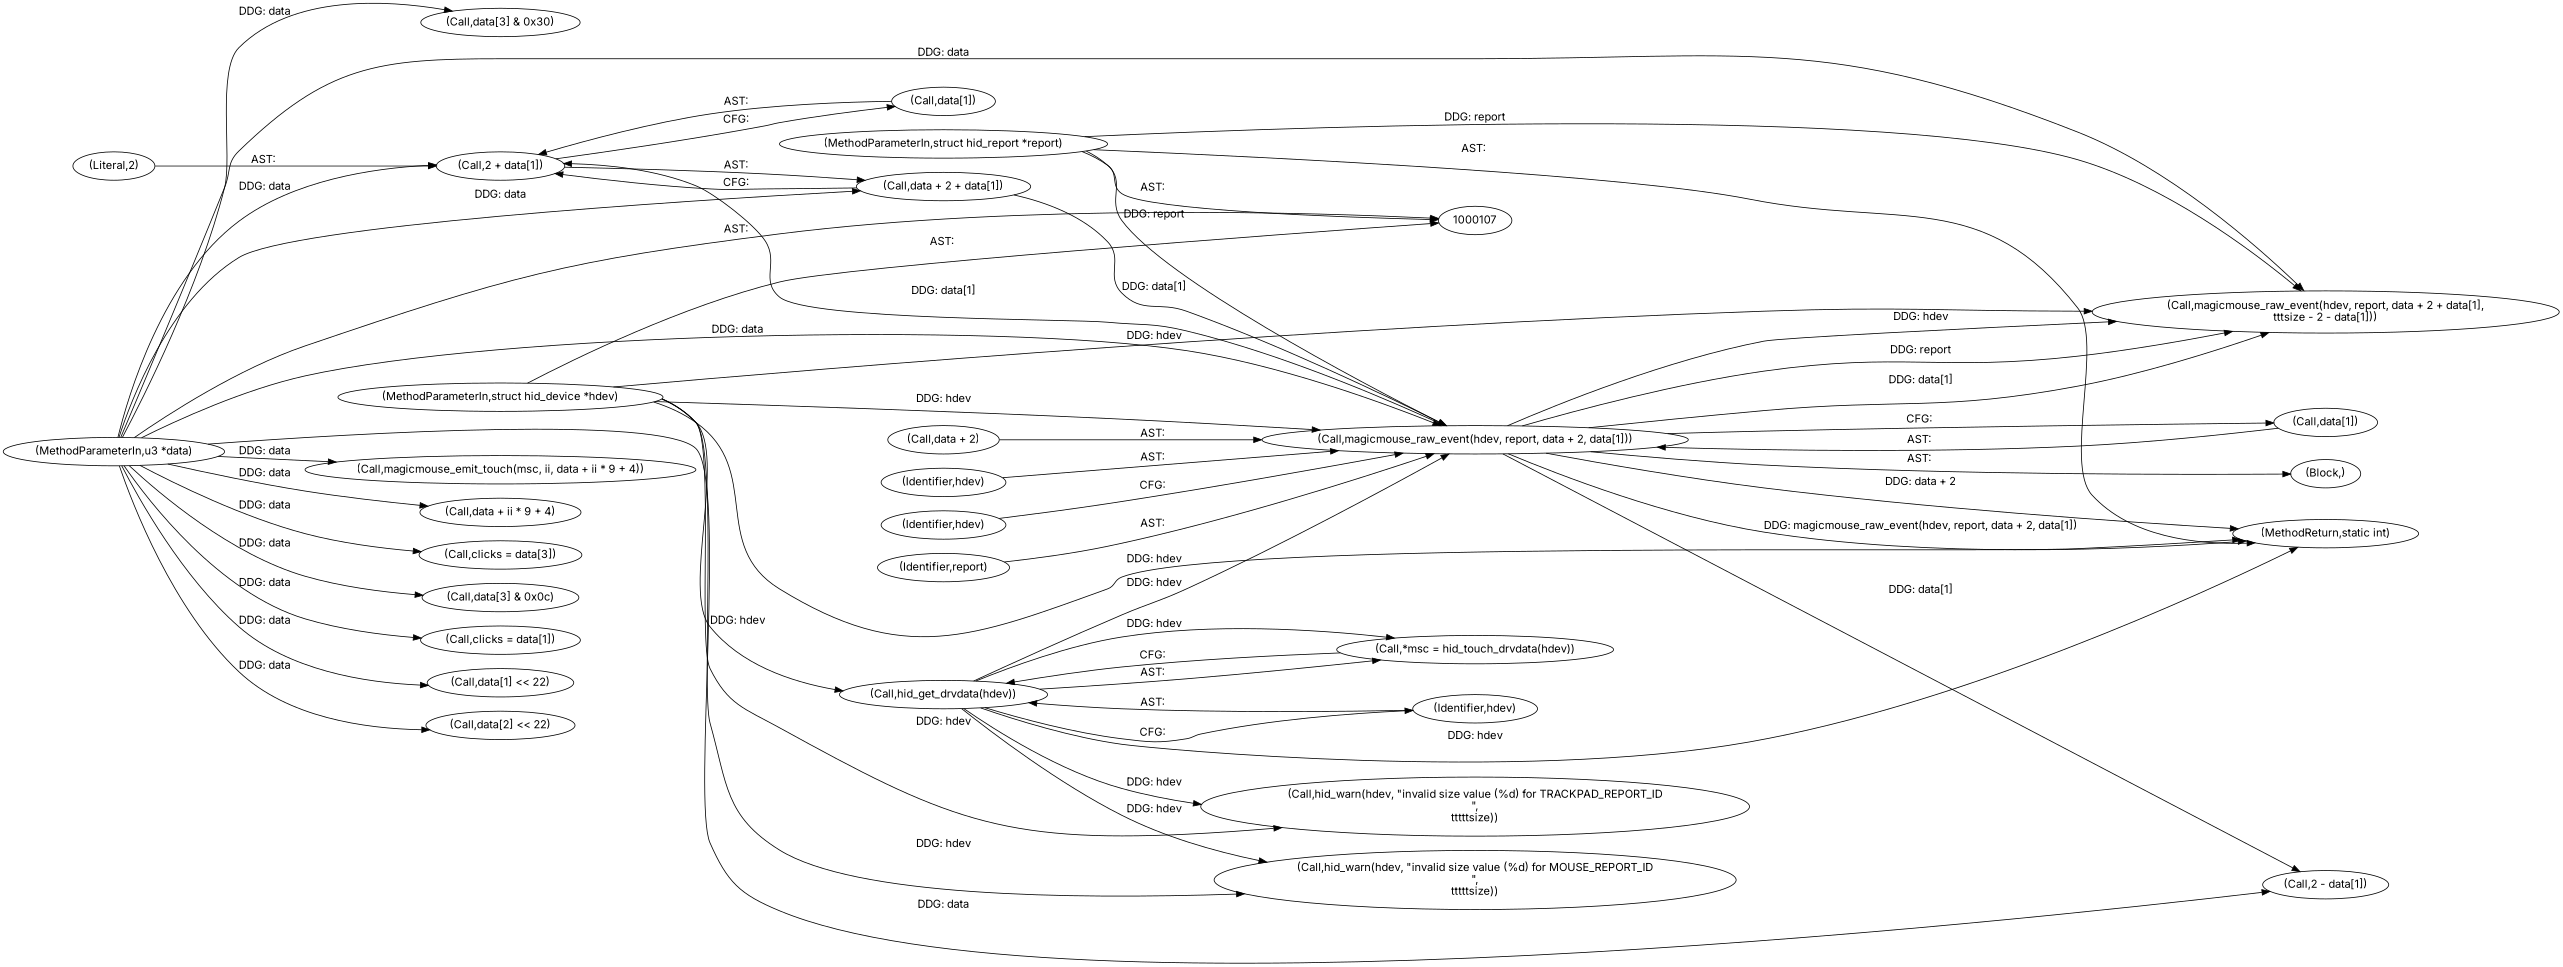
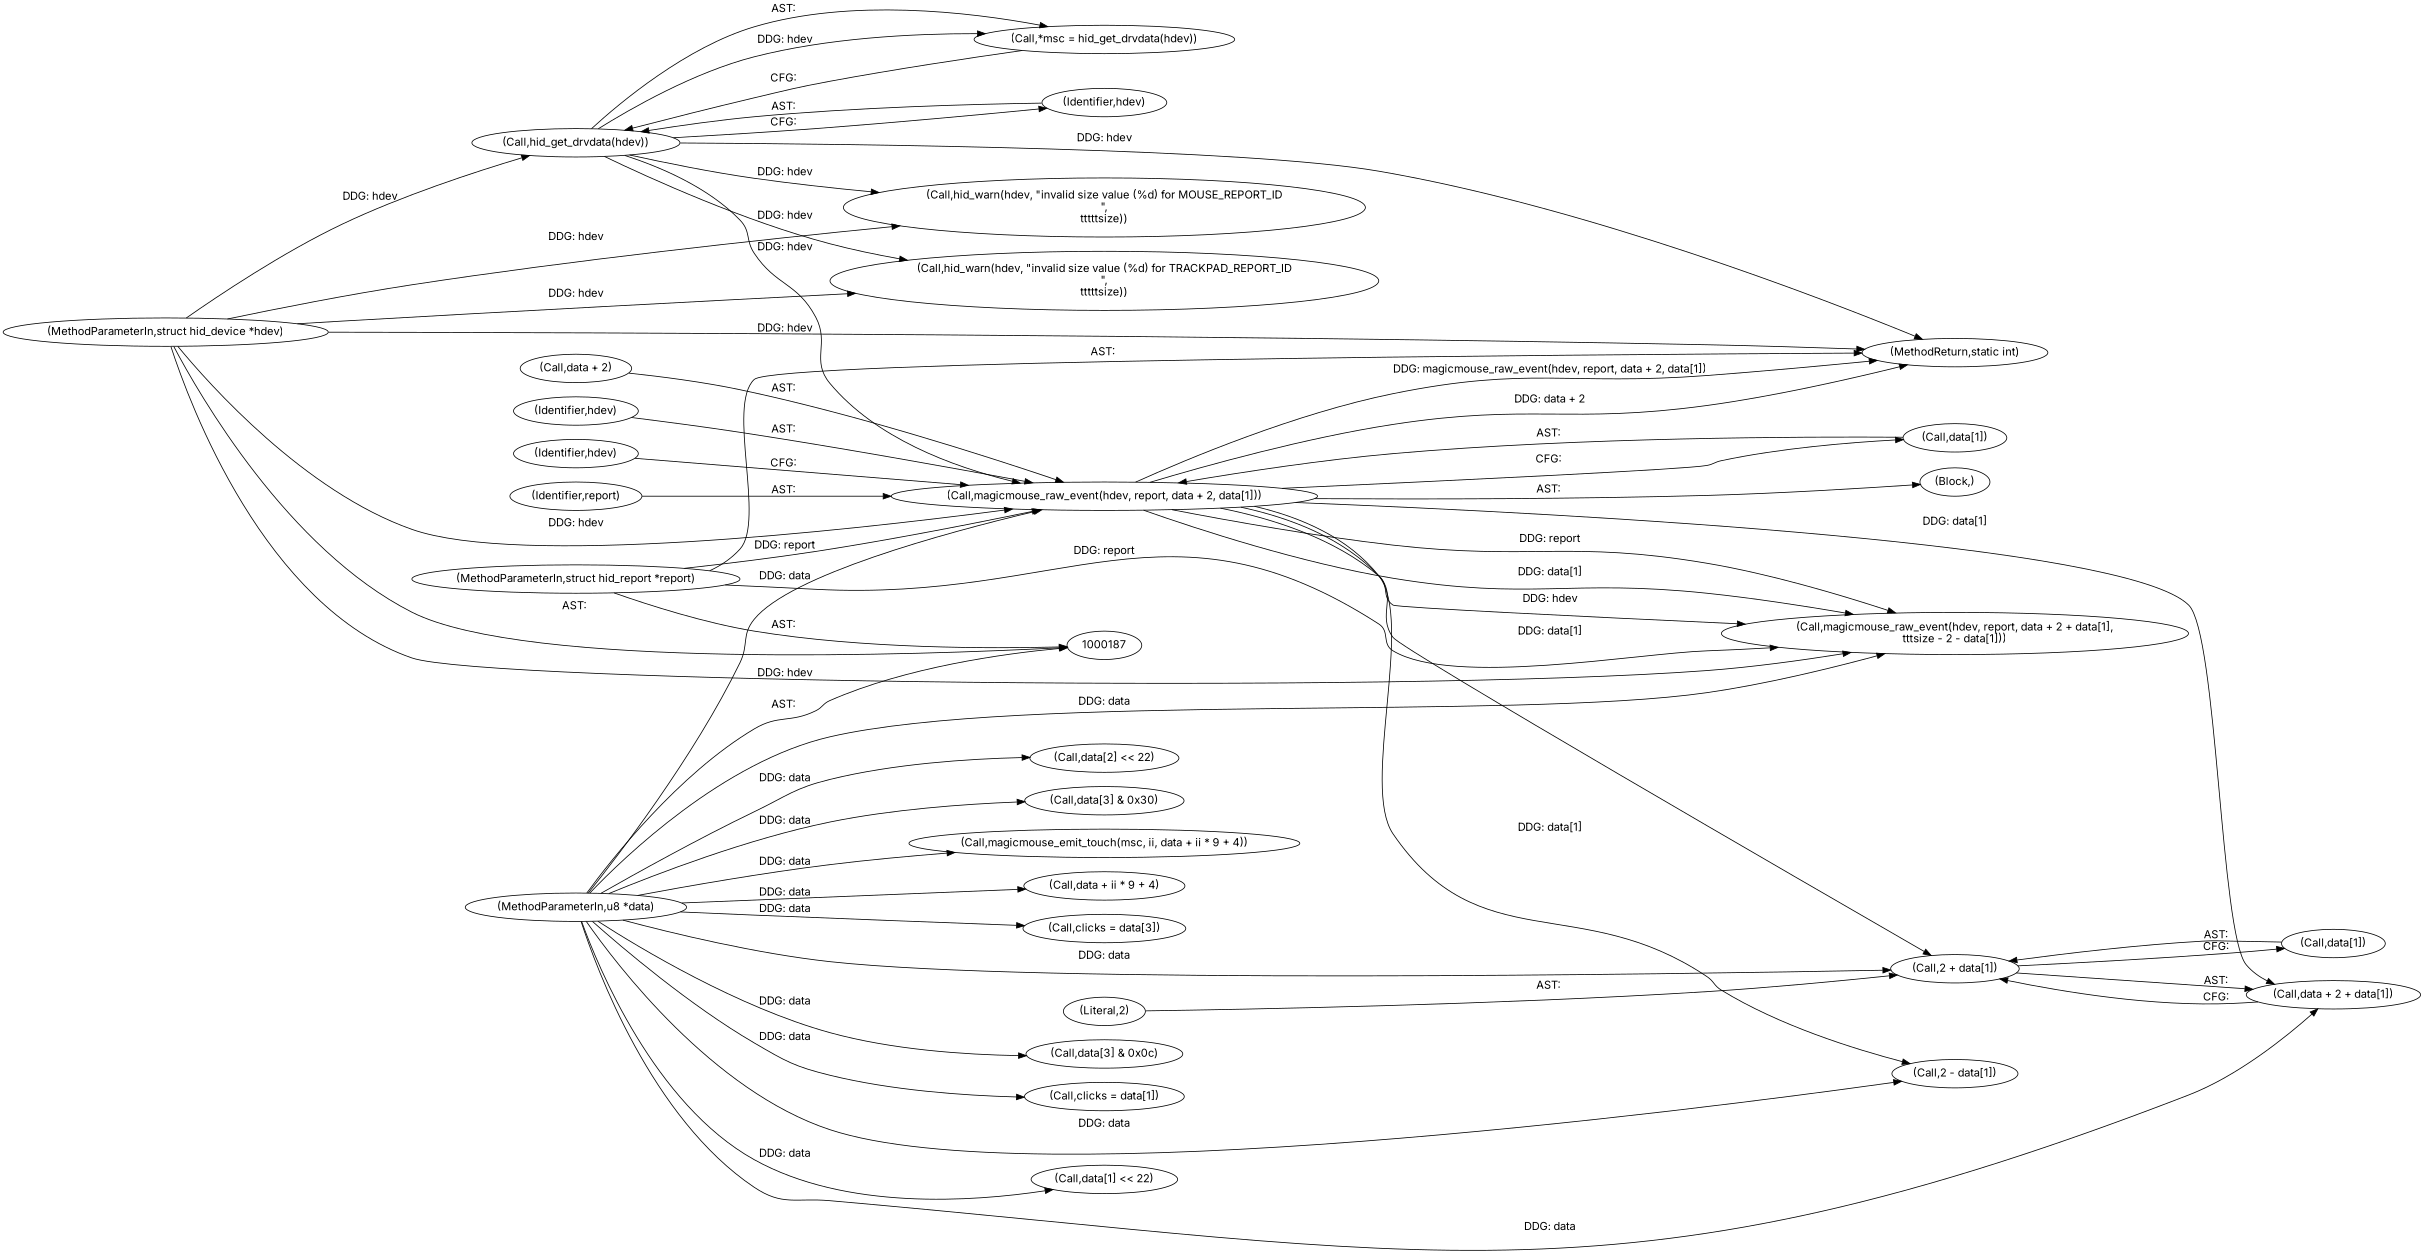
  digraph {
    fontname=Inter
    rankdir=LR
    node [fontname=Inter]
    edge [fontname=Inter]
    n1 [label="(Call,2 + data[1])"]
    n2 [label="(Call,data + 2 + data[1])"]
    n3 [label="(Call,data[1])"]
    n4 [label="(Call,magicmouse_raw_event(hdev, report, data + 2, data[1]))"]
    n5 [label="(Block,)"]
    n6 [label="(Call,magicmouse_raw_event(hdev, report, data + 2 + data[1],\n\t\t\tsize - 2 - data[1]))"]
    n7 [label="(Call,2 - data[1])"]
    n8 [label="(MethodReturn,static int)"]
    n9 [label="(Call,data[1])"]
    n10 [label="(Call,hid_get_drvdata(hdev))"]
    n11 [label="(Identifier,hdev)"]
    n12 [label="(Call,hid_warn(hdev, \"invalid size value (%d) for TRACKPAD_REPORT_ID\n\",\n\t\t\t\t\tsize))"]
    n13 [label="(Call,hid_warn(hdev, \"invalid size value (%d) for MOUSE_REPORT_ID\n\",\n\t\t\t\t\tsize))"]
-   n14 [label="(Call,*msc = hid_touch_drvdata(hdev))"]
+   n14 [label="(Call,*msc = hid_get_drvdata(hdev))"]
    n15 [label="(MethodParameterIn,struct hid_device *hdev)"]
-   1000107
+   1000107 [label=1000187]
    n17 [label="(MethodParameterIn,struct hid_report *report)"]
-   n18 [label="(MethodParameterIn,u3 *data)"]
+   n18 [label="(MethodParameterIn,u8 *data)"]
    n19 [label="(Call,magicmouse_emit_touch(msc, ii, data + ii * 9 + 4))"]
    n20 [label="(Call,data + ii * 9 + 4)"]
    n21 [label="(Call,clicks = data[3])"]
    n22 [label="(Call,data[3] & 0x0c)"]
    n23 [label="(Call,clicks = data[1])"]
    n24 [label="(Call,data[1] << 22)"]
    n25 [label="(Call,data[2] << 22)"]
    n26 [label="(Call,data[3] & 0x30)"]
    n27 [label="(Call,data + 2)"]
    n28 [label="(Identifier,hdev)"]
    n29 [label="(Identifier,hdev)"]
    n30 [label="(Literal,2)"]
    n31 [label="(Identifier,report)"]
    n1 -> n2 [label="AST: "]
    n1 -> n3 [label="CFG: "]
    n2 -> n1 [label="CFG: "]
    n3 -> n1 [label="AST: "]
    n4 -> n1 [label="DDG: data[1]"]
-   n2 -> n4 [label="DDG: data[1]"]
+   n4 -> n2 [label="DDG: data[1]"]
    n4 -> n5 [label="AST: "]
    n4 -> n6 [label="DDG: hdev"]
    n4 -> n6 [label="DDG: report"]
    n4 -> n6 [label="DDG: data[1]"]
    n4 -> n7 [label="DDG: data[1]"]
    n4 -> n8 [label="DDG: data + 2"]
    n4 -> n8 [label="DDG: magicmouse_raw_event(hdev, report, data + 2, data[1])"]
    n4 -> n9 [label="CFG: "]
    n9 -> n4 [label="AST: "]
    n10 -> n4 [label="DDG: hdev"]
    n10 -> n8 [label="DDG: hdev"]
    n10 -> n11 [label="CFG: "]
    n10 -> n12 [label="DDG: hdev"]
    n10 -> n13 [label="DDG: hdev"]
    n10 -> n14 [label="AST: "]
    n10 -> n14 [label="DDG: hdev"]
    n11 -> n10 [label="AST: "]
    n14 -> n10 [label="CFG: "]
    n15 -> n4 [label="DDG: hdev"]
    n15 -> n6 [label="DDG: hdev"]
    n15 -> n8 [label="DDG: hdev"]
    n15 -> n10 [label="DDG: hdev"]
    n15 -> n12 [label="DDG: hdev"]
    n15 -> n13 [label="DDG: hdev"]
    n15 -> 1000107 [label="AST: "]
    n17 -> n4 [label="DDG: report"]
    n17 -> n6 [label="DDG: report"]
    n17 -> n8 [label="AST: "]
    n17 -> 1000107 [label="AST: "]
    n18 -> n1 [label="DDG: data"]
    n18 -> n2 [label="DDG: data"]
    n18 -> n4 [label="DDG: data"]
    n18 -> n6 [label="DDG: data"]
    n18 -> n7 [label="DDG: data"]
    n18 -> 1000107 [label="AST: "]
    n18 -> n19 [label="DDG: data"]
    n18 -> n20 [label="DDG: data"]
    n18 -> n21 [label="DDG: data"]
    n18 -> n22 [label="DDG: data"]
    n18 -> n23 [label="DDG: data"]
    n18 -> n24 [label="DDG: data"]
    n18 -> n25 [label="DDG: data"]
    n18 -> n26 [label="DDG: data"]
    n27 -> n4 [label="AST: "]
    n28 -> n4 [label="AST: "]
    n29 -> n4 [label="CFG: "]
    n30 -> n1 [label="AST: "]
    n31 -> n4 [label="AST: "]
  }
